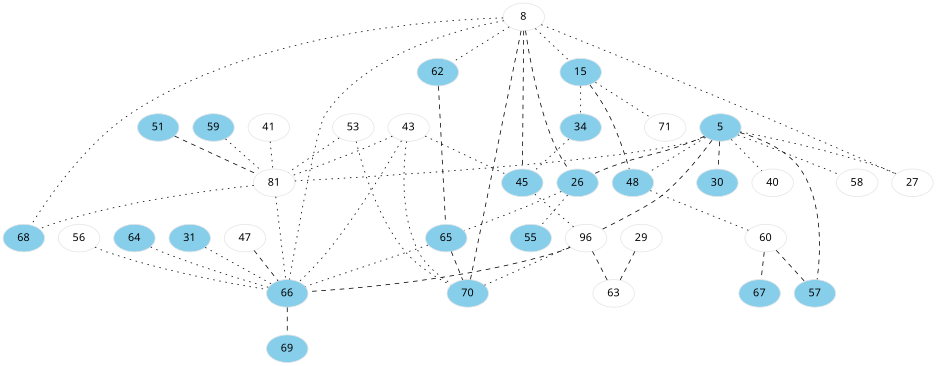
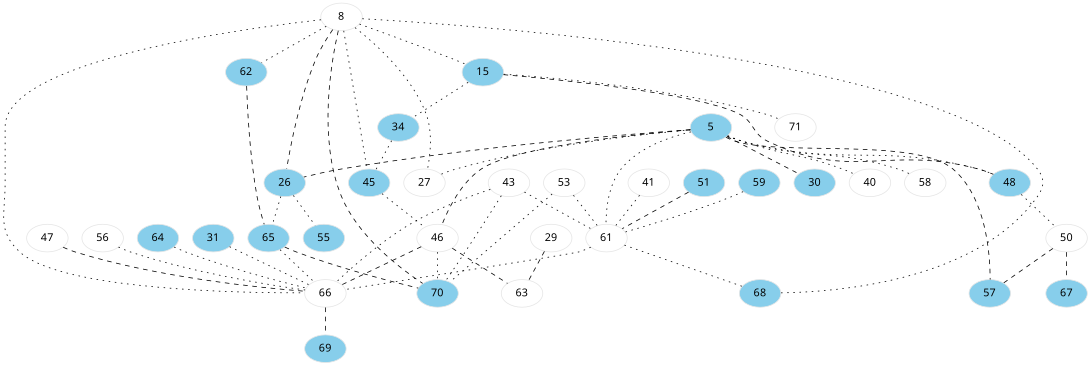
  graph {
    fontname="Noto Sans"
    node [color=gray90 fillcolor=skyblue fontname="Noto Sans" style=filled]
    edge [fontname="Noto Sans" style=dotted]
    5 [super="+1"]
    26 [super="+9+2"]
    27 [fillcolor=white]
    30 [super="+16"]
    40 [fillcolor=white]
-   46 [fillcolor=white super="+28+19" label=96]
+   46 [fillcolor=white super="+28+19"]
    48
    57 [super="+13"]
    58 [fillcolor=white]
-   61 [fillcolor=white super="+49+37" label=81]
+   61 [fillcolor=white super="+49+37"]
    55 [super="+38"]
    65 [super="+32+44"]
-   66 [super="+23"]
+   66 [fillcolor=white super="+23"]
    70 [super="+17"]
    63 [fillcolor=white super="+52"]
-   50 [fillcolor=white label=60]
+   50 [fillcolor=white]
    68 [super="+42"]
    8 [fillcolor=white super="+7"]
    15
    45 [super="+39+24"]
    62
    34 [super="+20"]
    71 [fillcolor=white super="+60"]
    69
    29 [fillcolor=white]
    31
    41 [fillcolor=white]
    43 [fillcolor=white super="+10"]
    47 [fillcolor=white]
    67
    51
    53 [fillcolor=white]
    56 [fillcolor=white]
    59
    64
    5 -- 26 [style=dashed]
    5 -- 27
    5 -- 30 [style=dashed]
    5 -- 40
    5 -- 46 [style=dashed]
    5 -- 48
    5 -- 57 [style=dashed weight=2]
    5 -- 58
    5 -- 61 [weight=2]
    26 -- 55
    26 -- 65
    46 -- 66 [style=dashed weight=2]
    46 -- 70 [weight=2]
    46 -- 63 [style=dashed]
    48 -- 50
    61 -- 66 [weight=3]
    61 -- 68
    65 -- 66
    65 -- 70 [style=dashed]
    66 -- 69 [style=dashed]
    50 -- 57 [style=dashed weight=2]
    50 -- 67 [style=dashed]
    8 -- 26 [style=dashed weight=2]
    8 -- 27
    8 -- 66
    8 -- 70 [style=dashed]
    8 -- 68
    8 -- 15 [weight=2]
-   8 -- 45 [style=dashed]
+   8 -- 45
    8 -- 62
    15 -- 48 [style=dashed]
    15 -- 34
    15 -- 71
    45 -- 46
    62 -- 65 [style=dashed]
    34 -- 45
    29 -- 63 [style=dashed]
    31 -- 66
    41 -- 61
    43 -- 61
    43 -- 66
    43 -- 70
-   43 -- 45 [weight=2]
    47 -- 66 [style=dashed]
    51 -- 61 [style=dashed]
    53 -- 61
    53 -- 70
    56 -- 66
    59 -- 61
    64 -- 66
  }
